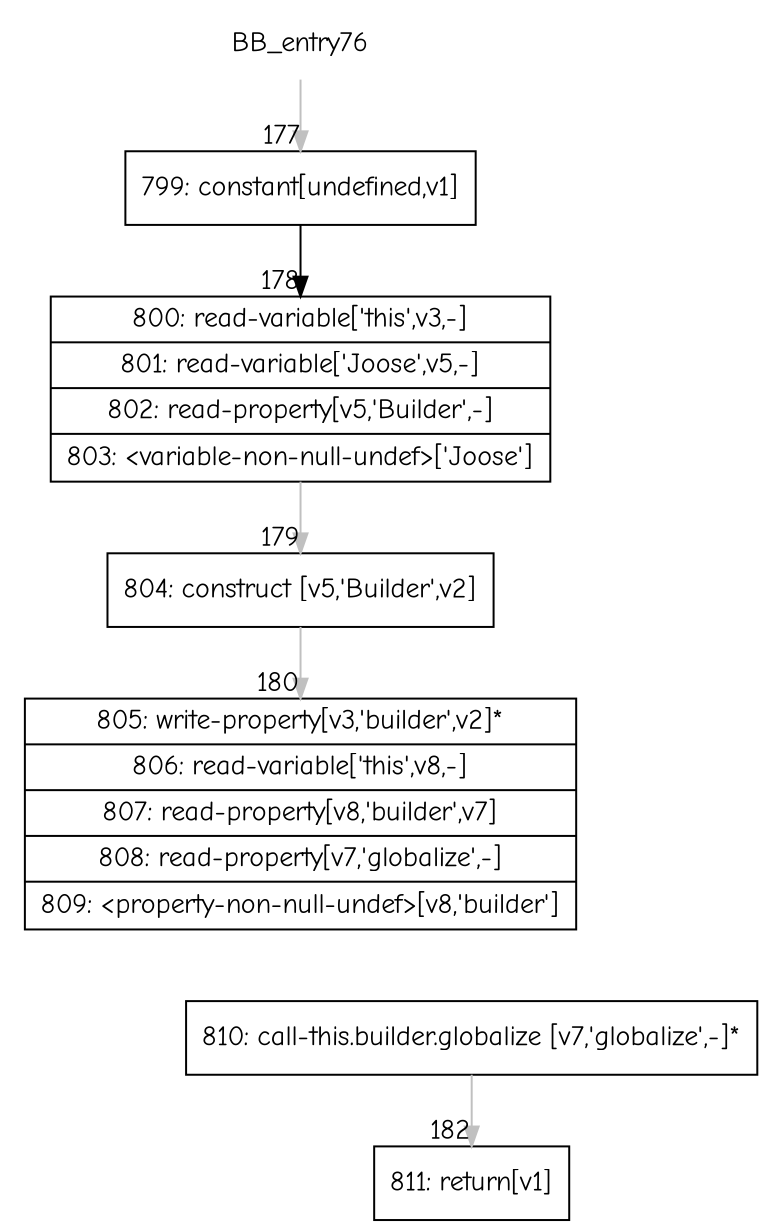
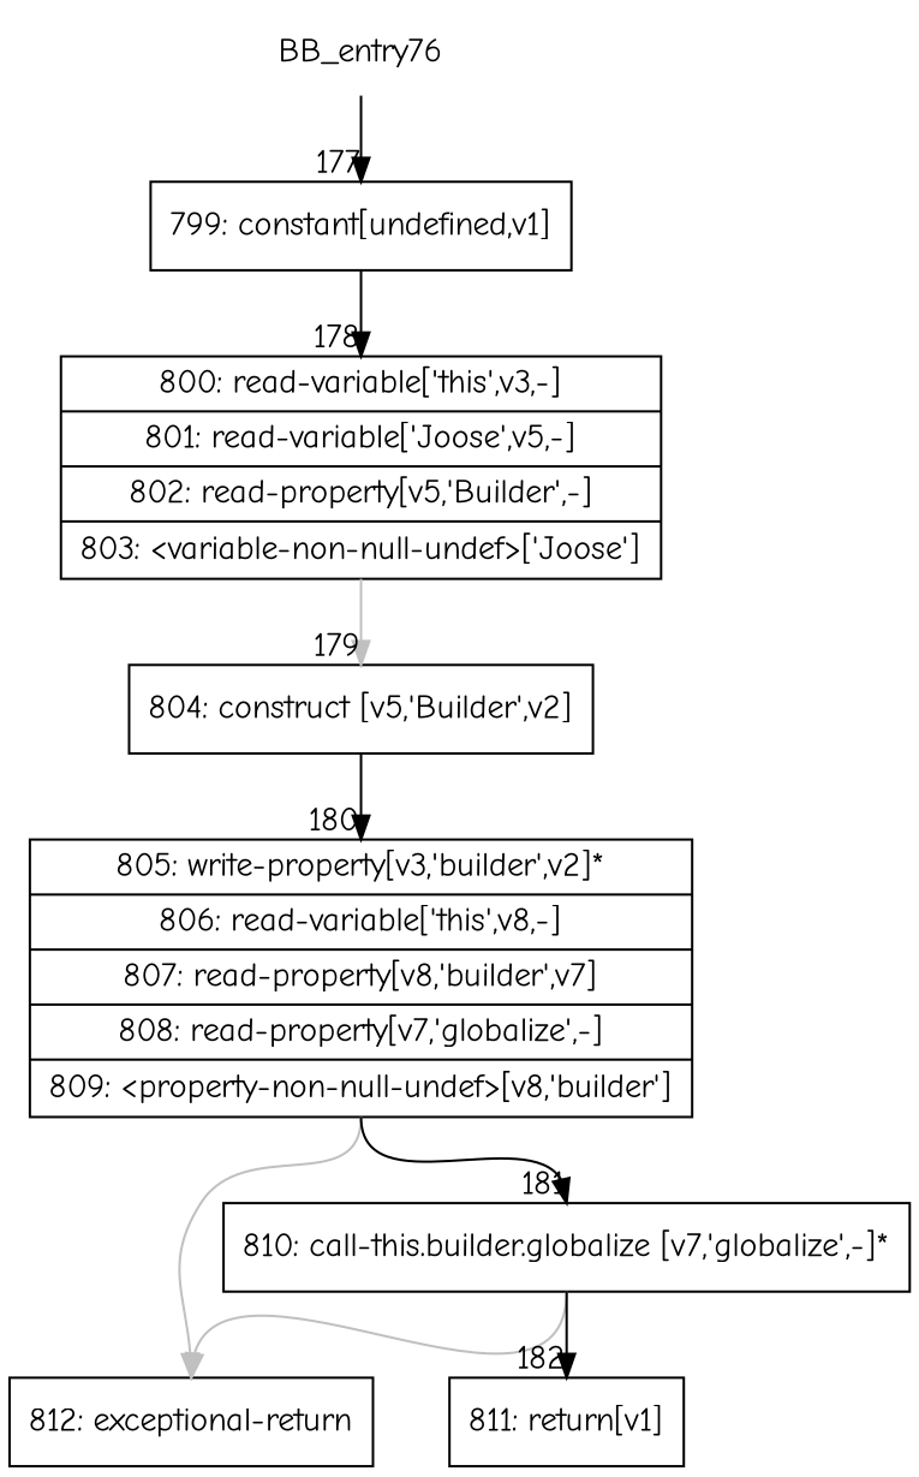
  digraph {
    fontname="Comic Neue"
    rankdir=TD
    node [fontname="Comic Neue" shape=record]
    edge [fontname="Comic Neue" headport=n tailport=s]
    n1 [label=BB_entry76 shape=none]
    n2 [label="{799: constant[undefined,v1]}"]
    n3 [label="{800: read-variable['this',v3,-]|801: read-variable['Joose',v5,-]|802: read-property[v5,'Builder',-]|803: \<variable-non-null-undef\>['Joose']}"]
    n4 [label="{804: construct [v5,'Builder',v2]}"]
    n5 [label="{805: write-property[v3,'builder',v2]*|806: read-variable['this',v8,-]|807: read-property[v8,'builder',v7]|808: read-property[v7,'globalize',-]|809: \<property-non-null-undef\>[v8,'builder']}"]
+   n6 [label="{812: exceptional-return}"]
    n7 [label="{810: call-this.builder.globalize [v7,'globalize',-]*}"]
    n8 [label="{811: return[v1]}"]
-   n1 -> n2 [headlabel="    177" color=gray]
+   n1 -> n2 [headlabel="    177"]
    n2 -> n3 [headlabel="      178"]
    n3 -> n4 [color=gray headlabel="      179"]
-   n4 -> n5 [headlabel="      180" color=gray]
-   n7 -> n8 [headlabel="      182" color=gray]
+   n4 -> n5 [headlabel="      180"]
+   n5 -> n6 [color=gray]
+   n5 -> n7 [headlabel="      181"]
+   n7 -> n6 [color=gray]
+   n7 -> n8 [headlabel="      182"]
  }
